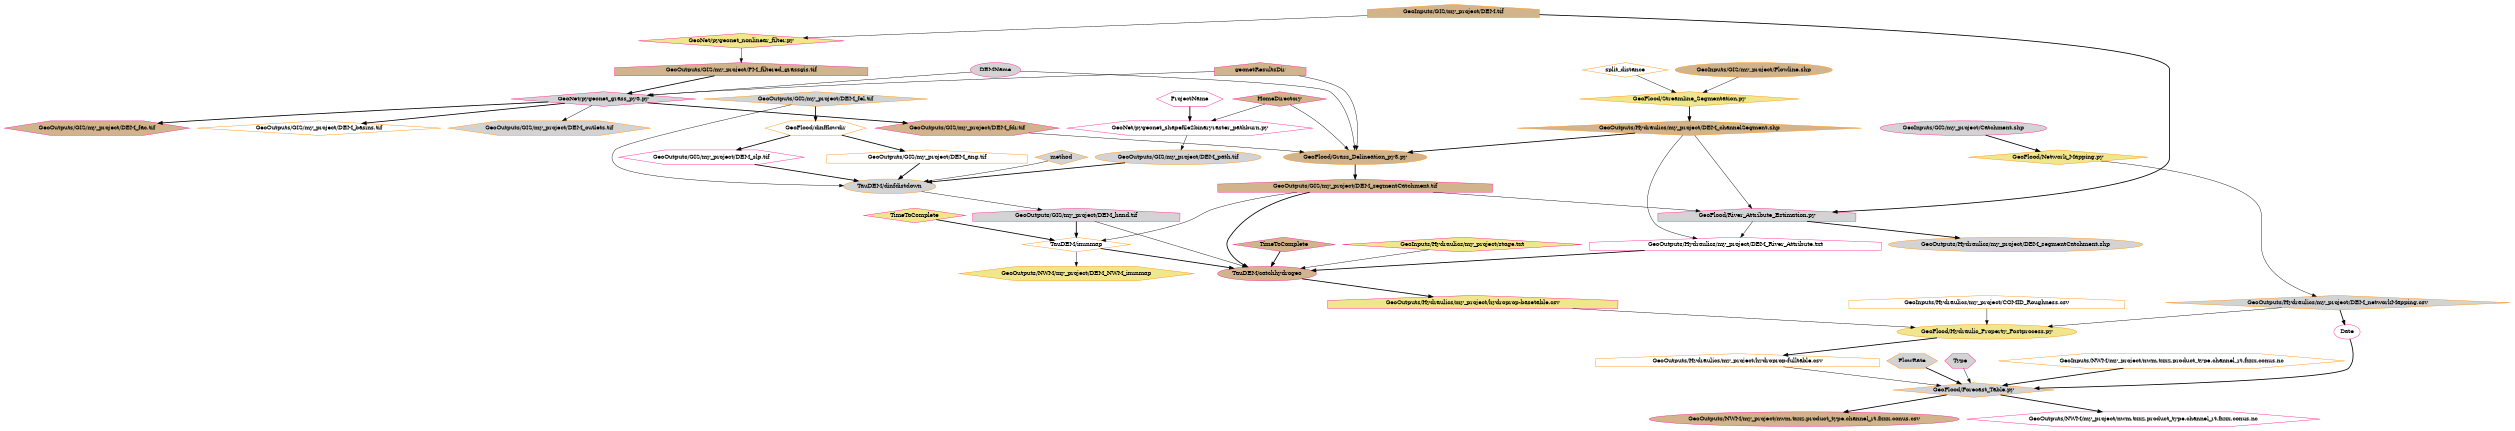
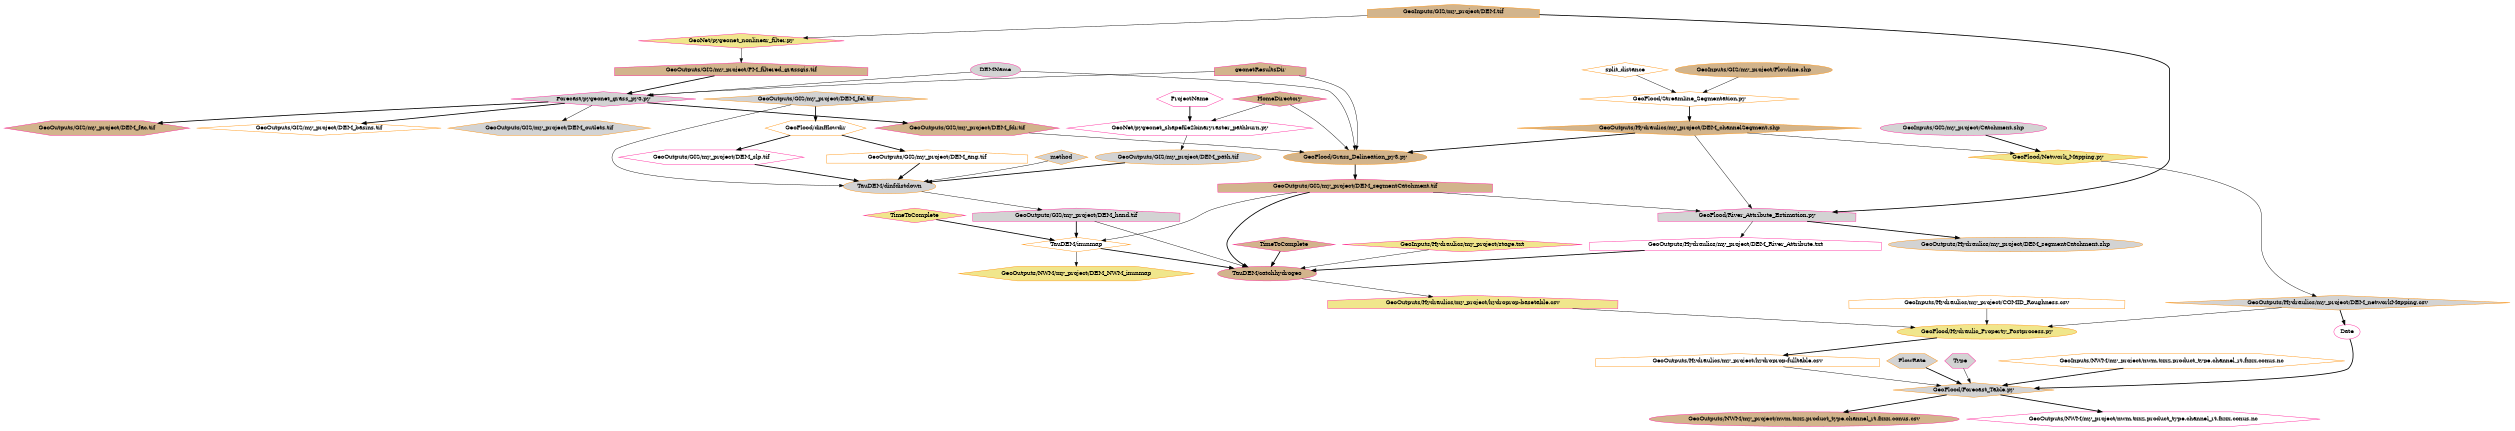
  digraph {
    node [color=deeppink fillcolor=lightgrey shape=diamond style=filled]
    edge [style=bold]
    "GeoNet/pygeonet_nonlinear_filter.py" [fillcolor=khaki]
-   "GeoNet/pygeonet_grass_py3.py"
+   "GeoNet/pygeonet_grass_py3.py" [label="Forecast/pygeonet_grass_py3.py"]
    "GeoNet/pygeonet_shapefile2binaryraster_pathburn.py" [fillcolor=white shape=hexagon]
    n4 [color=darkorange fillcolor=white label="GeoFlood/dinfflowdir" shape=hexagon]
    "TauDEM/dinfdistdown" [color=darkorange shape=ellipse]
    "TauDEM/catchhydrogeo" [fillcolor=tan shape=ellipse]
    "TauDEM/inunmap" [color=darkorange fillcolor=white]
-   "GeoFlood/Streamline_Segmentation.py" [color=darkorange fillcolor=khaki]
+   "GeoFlood/Streamline_Segmentation.py" [color=darkorange fillcolor=white]
    "GeoFlood/Grass_Delineation_py3.py" [color=darkorange fillcolor=tan shape=ellipse]
    "GeoFlood/River_Attribute_Estimation.py" [shape=house]
    "GeoFlood/Network_Mapping.py" [color=darkorange fillcolor=khaki]
    "GeoFlood/Hydraulic_Property_Postprocess.py" [color=darkorange fillcolor=khaki shape=ellipse]
    "GeoFlood/Forecast_Table.py" [color=darkorange]
    n14 [fillcolor=tan label=TimeToComplete]
    n15 [fillcolor=khaki label=TimeToComplete]
    HomeDirectory [fillcolor=tan]
    ProjectName [fillcolor=white shape=hexagon]
    DEMName [shape=ellipse]
    method [color=darkorange]
    split_distance [color=darkorange fillcolor=white]
    geonetResultsDir [fillcolor=tan shape=house]
    FlowRate [color=darkorange shape=hexagon]
    Type [shape=hexagon]
    Date [fillcolor=white shape=ellipse]
    "GeoInputs/GIS/my_project/DEM.tif" [color=darkorange fillcolor=tan shape=house]
    "GeoInputs/GIS/my_project/Flowline.shp" [color=darkorange fillcolor=tan shape=ellipse]
    "GeoInputs/GIS/my_project/Catchment.shp" [shape=ellipse]
    "GeoInputs/Hydraulics/my_project/stage.txt" [fillcolor=khaki]
    "GeoInputs/Hydraulics/my_project/COMID_Roughness.csv" [color=darkorange fillcolor=white shape=house]
    "GeoInputs/NWM/my_project/nwm.txxz.product_type.channel_rt.fxxx.conus.nc" [color=darkorange fillcolor=white shape=hexagon]
    "GeoOutputs/GIS/my_project/PM_filtered_grassgis.tif" [fillcolor=tan shape=house]
    "GeoOutputs/GIS/my_project/DEM_basins.tif" [color=darkorange fillcolor=white]
    "GeoOutputs/GIS/my_project/DEM_fac.tif" [fillcolor=tan shape=hexagon]
    "GeoOutputs/GIS/my_project/DEM_fdr.tif" [fillcolor=tan shape=hexagon]
    "GeoOutputs/GIS/my_project/DEM_outlets.tif" [color=darkorange shape=hexagon]
    "GeoOutputs/GIS/my_project/DEM_fel.tif" [color=darkorange]
    "GeoOutputs/GIS/my_project/DEM_ang.tif" [color=darkorange fillcolor=white shape=house]
    "GeoOutputs/GIS/my_project/DEM_slp.tif" [fillcolor=white shape=hexagon]
    "GeoOutputs/Hydraulics/my_project/DEM_River_Attribute.txt" [fillcolor=white shape=house]
    "GeoOutputs/GIS/my_project/DEM_path.tif" [color=darkorange shape=ellipse]
    "GeoOutputs/GIS/my_project/DEM_hand.tif" [shape=house]
    "GeoOutputs/Hydraulics/my_project/DEM_channelSegment.shp" [color=darkorange fillcolor=tan]
    "GeoOutputs/GIS/my_project/DEM_segmentCatchment.tif" [fillcolor=tan shape=house]
    "GeoOutputs/Hydraulics/my_project/DEM_segmentCatchment.shp" [color=darkorange shape=ellipse]
    "GeoOutputs/Hydraulics/my_project/DEM_networkMapping.csv" [color=darkorange]
    "GeoOutputs/Hydraulics/my_project/hydroprop-basetable.csv" [fillcolor=khaki shape=house]
    "GeoOutputs/Hydraulics/my_project/hydroprop-fulltable.csv" [color=darkorange fillcolor=white shape=house]
    "GeoOutputs/NWM/my_project/DEM_NWM_inunmap" [color=darkorange fillcolor=khaki shape=hexagon]
    "GeoOutputs/NWM/my_project/nwm.txxz.product_type.channel_rt.fxxx.conus.csv" [fillcolor=tan shape=ellipse]
    "GeoOutputs/NWM/my_project/nwm.txxz.product_type.channel_rt.fxxx.conus.nc" [fillcolor=white shape=hexagon]
    subgraph sub_1 {
      "GeoNet/pygeonet_nonlinear_filter.py"
      "GeoNet/pygeonet_grass_py3.py"
      "GeoNet/pygeonet_shapefile2binaryraster_pathburn.py"
    }
    subgraph sub_2 {
      n4
      "TauDEM/dinfdistdown"
      "TauDEM/catchhydrogeo"
      "TauDEM/inunmap"
    }
    subgraph sub_3 {
      "GeoFlood/Streamline_Segmentation.py"
      "GeoFlood/Grass_Delineation_py3.py"
      "GeoFlood/River_Attribute_Estimation.py"
      "GeoFlood/Network_Mapping.py"
      "GeoFlood/Hydraulic_Property_Postprocess.py"
      "GeoFlood/Forecast_Table.py"
    }
    subgraph sub_4 {
      n14
      n15
      HomeDirectory
      ProjectName
      DEMName
      method
      split_distance
      geonetResultsDir
      FlowRate
      Type
      Date
    }
    subgraph sub_5 {
      "GeoInputs/GIS/my_project/DEM.tif"
      "GeoInputs/GIS/my_project/Flowline.shp"
      "GeoInputs/GIS/my_project/Catchment.shp"
      "GeoInputs/Hydraulics/my_project/stage.txt"
      "GeoInputs/Hydraulics/my_project/COMID_Roughness.csv"
      "GeoInputs/NWM/my_project/nwm.txxz.product_type.channel_rt.fxxx.conus.nc"
    }
    subgraph sub_6 {
      "GeoOutputs/GIS/my_project/PM_filtered_grassgis.tif"
      "GeoOutputs/GIS/my_project/DEM_basins.tif"
      "GeoOutputs/GIS/my_project/DEM_fac.tif"
      "GeoOutputs/GIS/my_project/DEM_fdr.tif"
      "GeoOutputs/GIS/my_project/DEM_outlets.tif"
      "GeoOutputs/GIS/my_project/DEM_fel.tif"
      "GeoOutputs/GIS/my_project/DEM_ang.tif"
      "GeoOutputs/GIS/my_project/DEM_slp.tif"
      "GeoOutputs/Hydraulics/my_project/DEM_River_Attribute.txt"
      "GeoOutputs/GIS/my_project/DEM_path.tif"
      "GeoOutputs/GIS/my_project/DEM_hand.tif"
      "GeoOutputs/Hydraulics/my_project/DEM_channelSegment.shp"
      "GeoOutputs/GIS/my_project/DEM_segmentCatchment.tif"
      "GeoOutputs/Hydraulics/my_project/DEM_segmentCatchment.shp"
      "GeoOutputs/Hydraulics/my_project/DEM_networkMapping.csv"
      "GeoOutputs/Hydraulics/my_project/hydroprop-basetable.csv"
      "GeoOutputs/Hydraulics/my_project/hydroprop-fulltable.csv"
    }
    subgraph sub_7 {
      "GeoOutputs/NWM/my_project/DEM_NWM_inunmap"
      "GeoOutputs/NWM/my_project/nwm.txxz.product_type.channel_rt.fxxx.conus.csv"
      "GeoOutputs/NWM/my_project/nwm.txxz.product_type.channel_rt.fxxx.conus.nc"
    }
    subgraph sub_8 {
      "GeoNet/pygeonet_nonlinear_filter.py"
      "GeoNet/pygeonet_grass_py3.py"
      "GeoNet/pygeonet_shapefile2binaryraster_pathburn.py"
      HomeDirectory
      ProjectName
      DEMName
      geonetResultsDir
      "GeoInputs/GIS/my_project/DEM.tif"
      "GeoOutputs/GIS/my_project/PM_filtered_grassgis.tif"
      "GeoOutputs/GIS/my_project/DEM_basins.tif"
      "GeoOutputs/GIS/my_project/DEM_fac.tif"
      "GeoOutputs/GIS/my_project/DEM_fdr.tif"
      "GeoOutputs/GIS/my_project/DEM_outlets.tif"
      "GeoOutputs/GIS/my_project/DEM_path.tif"
    }
    subgraph sub_9 {
      n14
      n15
      method
      "GeoInputs/GIS/my_project/DEM.tif"
      "GeoInputs/Hydraulics/my_project/stage.txt"
      "GeoOutputs/GIS/my_project/DEM_fel.tif"
      "GeoOutputs/GIS/my_project/DEM_ang.tif"
      "GeoOutputs/GIS/my_project/DEM_slp.tif"
      "GeoOutputs/Hydraulics/my_project/DEM_River_Attribute.txt"
      "GeoOutputs/GIS/my_project/DEM_path.tif"
      "GeoOutputs/GIS/my_project/DEM_hand.tif"
      "GeoOutputs/GIS/my_project/DEM_segmentCatchment.tif"
      "GeoOutputs/Hydraulics/my_project/hydroprop-basetable.csv"
      "GeoOutputs/NWM/my_project/DEM_NWM_inunmap"
      subgraph sub_10 {
        n4
        "TauDEM/dinfdistdown"
        "TauDEM/catchhydrogeo"
        "TauDEM/inunmap"
      }
    }
    subgraph sub_11 {
      HomeDirectory
      ProjectName
      DEMName
      split_distance
      geonetResultsDir
      FlowRate
      Type
      Date
      "GeoInputs/GIS/my_project/DEM.tif"
      "GeoInputs/GIS/my_project/Flowline.shp"
      "GeoInputs/GIS/my_project/Catchment.shp"
      "GeoInputs/Hydraulics/my_project/COMID_Roughness.csv"
      "GeoInputs/NWM/my_project/nwm.txxz.product_type.channel_rt.fxxx.conus.nc"
      "GeoOutputs/GIS/my_project/DEM_fdr.tif"
      "GeoOutputs/Hydraulics/my_project/DEM_River_Attribute.txt"
      "GeoOutputs/Hydraulics/my_project/DEM_channelSegment.shp"
      "GeoOutputs/GIS/my_project/DEM_segmentCatchment.tif"
      "GeoOutputs/Hydraulics/my_project/DEM_segmentCatchment.shp"
      "GeoOutputs/Hydraulics/my_project/DEM_networkMapping.csv"
      "GeoOutputs/Hydraulics/my_project/hydroprop-basetable.csv"
      "GeoOutputs/Hydraulics/my_project/hydroprop-fulltable.csv"
      "GeoOutputs/NWM/my_project/nwm.txxz.product_type.channel_rt.fxxx.conus.csv"
      "GeoOutputs/NWM/my_project/nwm.txxz.product_type.channel_rt.fxxx.conus.nc"
      subgraph sub_12 {
        "GeoFlood/Streamline_Segmentation.py"
        "GeoFlood/Grass_Delineation_py3.py"
        "GeoFlood/River_Attribute_Estimation.py"
        "GeoFlood/Network_Mapping.py"
        "GeoFlood/Hydraulic_Property_Postprocess.py"
        "GeoFlood/Forecast_Table.py"
      }
    }
    "GeoNet/pygeonet_nonlinear_filter.py" -> "GeoNet/pygeonet_grass_py3.py" [style=invis]
    "GeoNet/pygeonet_nonlinear_filter.py" -> "GeoOutputs/GIS/my_project/PM_filtered_grassgis.tif" [style=solid]
    "GeoNet/pygeonet_grass_py3.py" -> "GeoOutputs/GIS/my_project/DEM_basins.tif"
    "GeoNet/pygeonet_grass_py3.py" -> "GeoOutputs/GIS/my_project/DEM_fac.tif"
    "GeoNet/pygeonet_grass_py3.py" -> "GeoOutputs/GIS/my_project/DEM_fdr.tif"
    "GeoNet/pygeonet_grass_py3.py" -> "GeoOutputs/GIS/my_project/DEM_outlets.tif" [style=solid]
    "GeoNet/pygeonet_shapefile2binaryraster_pathburn.py" -> "GeoOutputs/GIS/my_project/DEM_path.tif" [style=solid]
    n4 -> "TauDEM/dinfdistdown" [style=invis]
    n4 -> "TauDEM/catchhydrogeo" [style=invis]
    n4 -> "GeoOutputs/GIS/my_project/DEM_ang.tif"
    n4 -> "GeoOutputs/GIS/my_project/DEM_slp.tif"
    "TauDEM/dinfdistdown" -> "TauDEM/inunmap" [style=invis]
    "TauDEM/dinfdistdown" -> "GeoOutputs/GIS/my_project/DEM_hand.tif" [style=solid]
-   "TauDEM/catchhydrogeo" -> "GeoOutputs/Hydraulics/my_project/hydroprop-basetable.csv"
+   "TauDEM/catchhydrogeo" -> "GeoOutputs/Hydraulics/my_project/hydroprop-basetable.csv" [style=solid]
    "TauDEM/inunmap" -> "TauDEM/catchhydrogeo"
    "TauDEM/inunmap" -> "GeoOutputs/NWM/my_project/DEM_NWM_inunmap" [style=solid]
    "GeoFlood/Streamline_Segmentation.py" -> "GeoFlood/Grass_Delineation_py3.py" [style=invis]
    "GeoFlood/Streamline_Segmentation.py" -> "GeoFlood/Network_Mapping.py" [style=invis]
    "GeoFlood/Streamline_Segmentation.py" -> "GeoOutputs/Hydraulics/my_project/DEM_channelSegment.shp"
    "GeoFlood/Grass_Delineation_py3.py" -> "GeoFlood/River_Attribute_Estimation.py" [style=invis]
    "GeoFlood/Grass_Delineation_py3.py" -> "GeoOutputs/GIS/my_project/DEM_segmentCatchment.tif"
    "GeoFlood/River_Attribute_Estimation.py" -> "GeoOutputs/Hydraulics/my_project/DEM_River_Attribute.txt" [style=solid]
    "GeoFlood/River_Attribute_Estimation.py" -> "GeoOutputs/Hydraulics/my_project/DEM_segmentCatchment.shp"
    "GeoFlood/Network_Mapping.py" -> "GeoFlood/Hydraulic_Property_Postprocess.py" [style=invis]
    "GeoFlood/Network_Mapping.py" -> "GeoOutputs/Hydraulics/my_project/DEM_networkMapping.csv" [style=solid]
    "GeoFlood/Hydraulic_Property_Postprocess.py" -> "GeoFlood/Forecast_Table.py" [style=invis]
    "GeoFlood/Hydraulic_Property_Postprocess.py" -> "GeoOutputs/Hydraulics/my_project/hydroprop-fulltable.csv"
    "GeoFlood/Forecast_Table.py" -> "GeoOutputs/NWM/my_project/nwm.txxz.product_type.channel_rt.fxxx.conus.csv"
    "GeoFlood/Forecast_Table.py" -> "GeoOutputs/NWM/my_project/nwm.txxz.product_type.channel_rt.fxxx.conus.nc"
    n14 -> "TauDEM/catchhydrogeo"
    n15 -> "TauDEM/inunmap"
    HomeDirectory -> "GeoNet/pygeonet_shapefile2binaryraster_pathburn.py" [style=solid]
    HomeDirectory -> "GeoFlood/Grass_Delineation_py3.py" [style=solid]
    ProjectName -> "GeoNet/pygeonet_shapefile2binaryraster_pathburn.py"
    DEMName -> "GeoNet/pygeonet_grass_py3.py" [style=solid]
    DEMName -> "GeoFlood/Grass_Delineation_py3.py" [style=solid]
    method -> "TauDEM/dinfdistdown" [style=solid]
    split_distance -> "GeoFlood/Streamline_Segmentation.py" [style=solid]
    geonetResultsDir -> "GeoNet/pygeonet_grass_py3.py" [style=solid]
    geonetResultsDir -> "GeoFlood/Grass_Delineation_py3.py" [style=solid]
    FlowRate -> "GeoFlood/Forecast_Table.py"
    Type -> "GeoFlood/Forecast_Table.py" [style=solid]
    Date -> "GeoFlood/Forecast_Table.py"
    "GeoInputs/GIS/my_project/DEM.tif" -> "GeoNet/pygeonet_nonlinear_filter.py" [style=solid]
    "GeoInputs/GIS/my_project/DEM.tif" -> "GeoFlood/River_Attribute_Estimation.py"
    "GeoInputs/GIS/my_project/Flowline.shp" -> "GeoFlood/Streamline_Segmentation.py" [style=solid]
    "GeoInputs/GIS/my_project/Catchment.shp" -> "GeoFlood/Network_Mapping.py"
    "GeoInputs/Hydraulics/my_project/stage.txt" -> "TauDEM/catchhydrogeo" [style=solid]
    "GeoInputs/Hydraulics/my_project/COMID_Roughness.csv" -> "GeoFlood/Hydraulic_Property_Postprocess.py" [style=solid]
    "GeoInputs/NWM/my_project/nwm.txxz.product_type.channel_rt.fxxx.conus.nc" -> "GeoFlood/Forecast_Table.py"
    "GeoOutputs/GIS/my_project/PM_filtered_grassgis.tif" -> "GeoNet/pygeonet_grass_py3.py"
    "GeoOutputs/GIS/my_project/DEM_fdr.tif" -> "GeoFlood/Grass_Delineation_py3.py" [style=solid]
    "GeoOutputs/GIS/my_project/DEM_fel.tif" -> n4
    "GeoOutputs/GIS/my_project/DEM_fel.tif" -> "TauDEM/dinfdistdown" [style=solid]
    "GeoOutputs/GIS/my_project/DEM_ang.tif" -> "TauDEM/dinfdistdown"
    "GeoOutputs/GIS/my_project/DEM_slp.tif" -> "TauDEM/dinfdistdown"
    "GeoOutputs/Hydraulics/my_project/DEM_River_Attribute.txt" -> "TauDEM/catchhydrogeo"
    "GeoOutputs/GIS/my_project/DEM_path.tif" -> "TauDEM/dinfdistdown"
    "GeoOutputs/GIS/my_project/DEM_hand.tif" -> "TauDEM/catchhydrogeo" [style=solid]
    "GeoOutputs/GIS/my_project/DEM_hand.tif" -> "TauDEM/inunmap"
    "GeoOutputs/Hydraulics/my_project/DEM_channelSegment.shp" -> "GeoFlood/Grass_Delineation_py3.py"
    "GeoOutputs/Hydraulics/my_project/DEM_channelSegment.shp" -> "GeoFlood/River_Attribute_Estimation.py" [style=solid]
-   "GeoOutputs/Hydraulics/my_project/DEM_channelSegment.shp" -> "GeoOutputs/Hydraulics/my_project/DEM_River_Attribute.txt" [style=solid]
+   "GeoOutputs/Hydraulics/my_project/DEM_channelSegment.shp" -> "GeoFlood/Network_Mapping.py" [style=solid]
    "GeoOutputs/GIS/my_project/DEM_segmentCatchment.tif" -> "TauDEM/catchhydrogeo"
    "GeoOutputs/GIS/my_project/DEM_segmentCatchment.tif" -> "TauDEM/inunmap" [style=solid]
    "GeoOutputs/GIS/my_project/DEM_segmentCatchment.tif" -> "GeoFlood/River_Attribute_Estimation.py" [style=solid]
    "GeoOutputs/Hydraulics/my_project/DEM_networkMapping.csv" -> "GeoFlood/Hydraulic_Property_Postprocess.py" [style=solid]
    "GeoOutputs/Hydraulics/my_project/DEM_networkMapping.csv" -> Date
    "GeoOutputs/Hydraulics/my_project/hydroprop-basetable.csv" -> "GeoFlood/Hydraulic_Property_Postprocess.py" [style=solid]
    "GeoOutputs/Hydraulics/my_project/hydroprop-fulltable.csv" -> "GeoFlood/Forecast_Table.py" [style=solid]
  }
